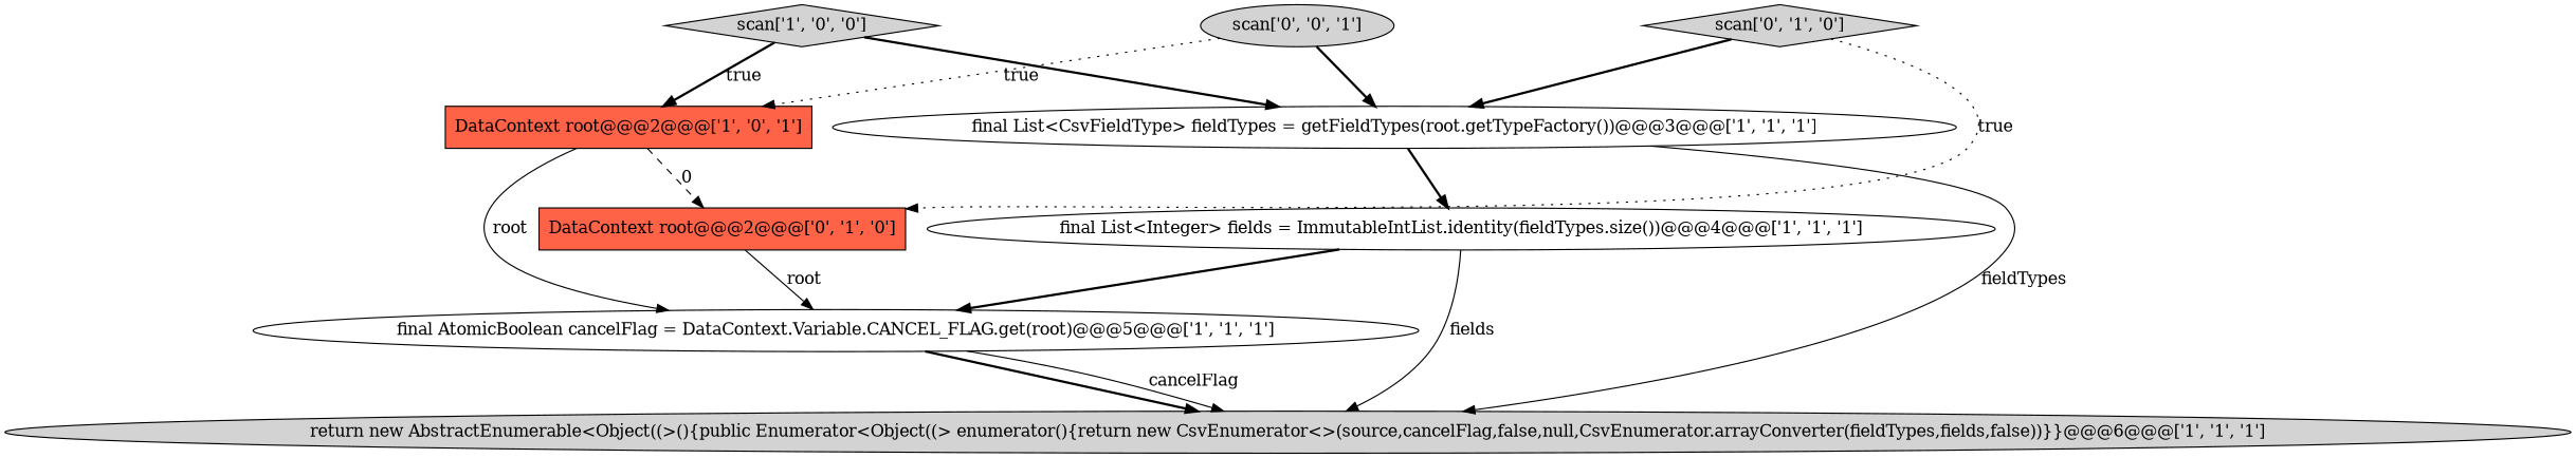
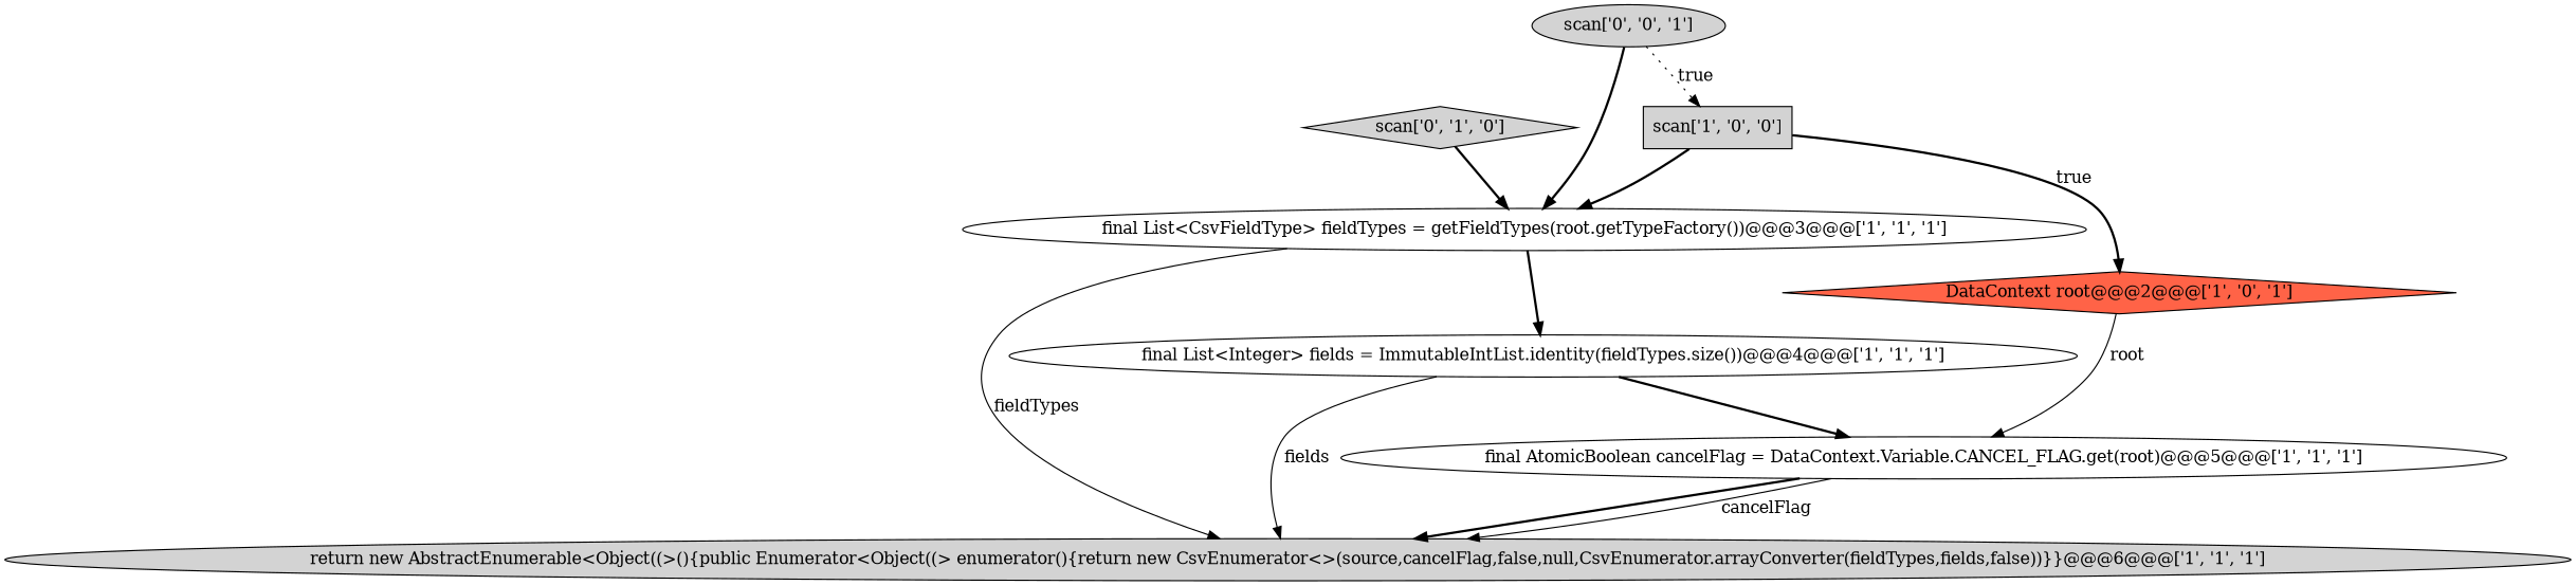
  digraph {
    node [fillcolor=lightgray shape=ellipse style=filled]
    edge [style=bold]
    n1 [fillcolor=white label="final List<Integer> fields = ImmutableIntList.identity(fieldTypes.size())@@@4@@@['1', '1', '1']"]
    n2 [label="return new AbstractEnumerable<Object((>(){public Enumerator<Object((> enumerator(){return new CsvEnumerator<>(source,cancelFlag,false,null,CsvEnumerator.arrayConverter(fieldTypes,fields,false))}}@@@6@@@['1', '1', '1']"]
    n3 [fillcolor=white label="final AtomicBoolean cancelFlag = DataContext.Variable.CANCEL_FLAG.get(root)@@@5@@@['1', '1', '1']"]
    n4 [label="scan['0', '1', '0']" shape=diamond]
-   n5 [fillcolor=tomato label="DataContext root@@@2@@@['0', '1', '0']" shape=box]
    n6 [fillcolor=white label="final List<CsvFieldType> fieldTypes = getFieldTypes(root.getTypeFactory())@@@3@@@['1', '1', '1']"]
    n7 [label="scan['0', '0', '1']"]
-   n8 [fillcolor=tomato label="DataContext root@@@2@@@['1', '0', '1']" shape=box]
-   n9 [label="scan['1', '0', '0']" shape=diamond]
+   n8 [fillcolor=tomato label="DataContext root@@@2@@@['1', '0', '1']" shape=diamond]
+   n9 [label="scan['1', '0', '0']" shape=box]
    n1 -> n2 [label=fields style=solid]
    n1 -> n3
    n3 -> n2
    n3 -> n2 [label=cancelFlag style=solid]
-   n4 -> n5 [label=true style=dotted]
    n4 -> n6
-   n5 -> n3 [label=root style=solid]
    n6 -> n1
    n6 -> n2 [label=fieldTypes style=solid]
    n7 -> n6
-   n7 -> n8 [label=true style=dotted]
+   n7 -> n9 [label=true style=dotted]
    n8 -> n3 [label=root style=solid]
-   n8 -> n5 [label=0 style=dashed]
    n9 -> n6
    n9 -> n8 [label=true]
  }
